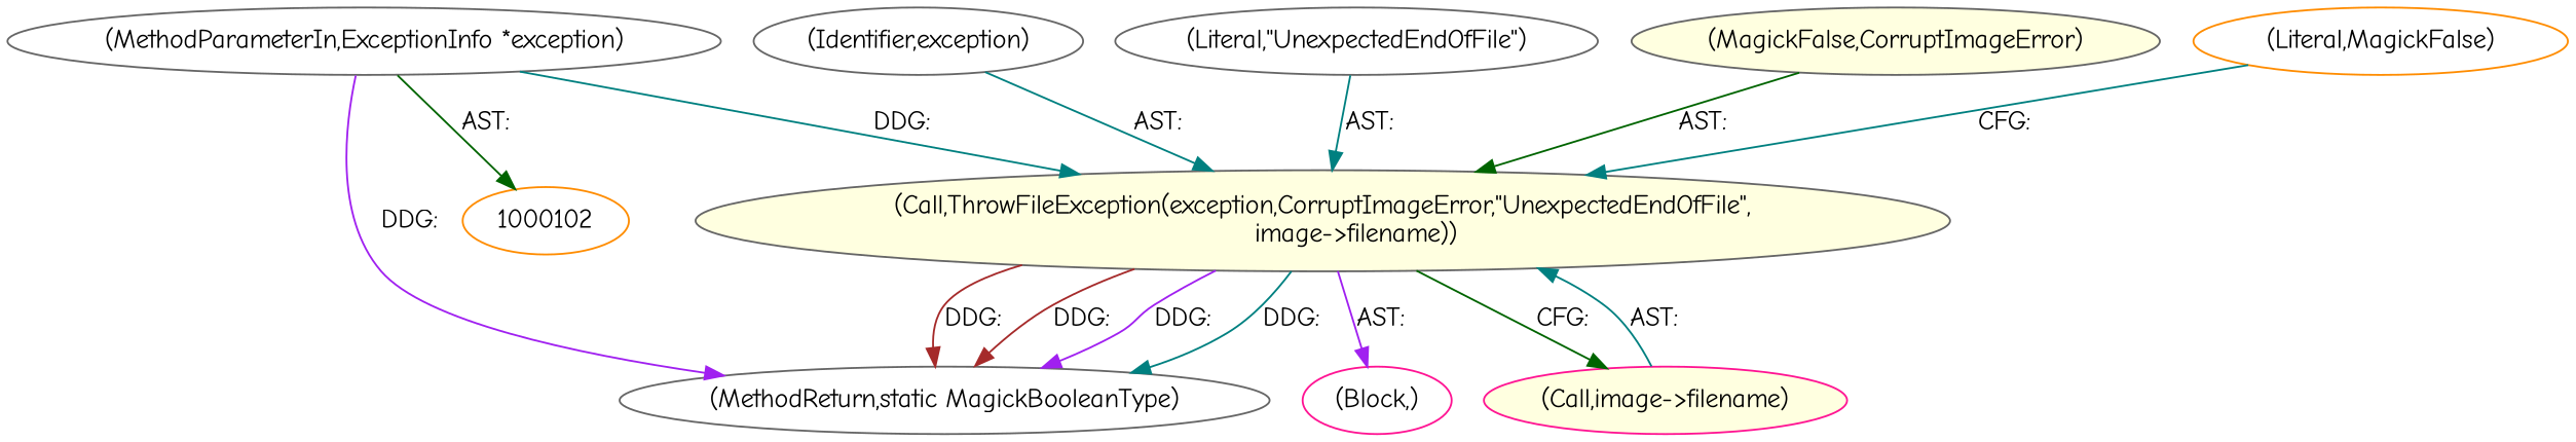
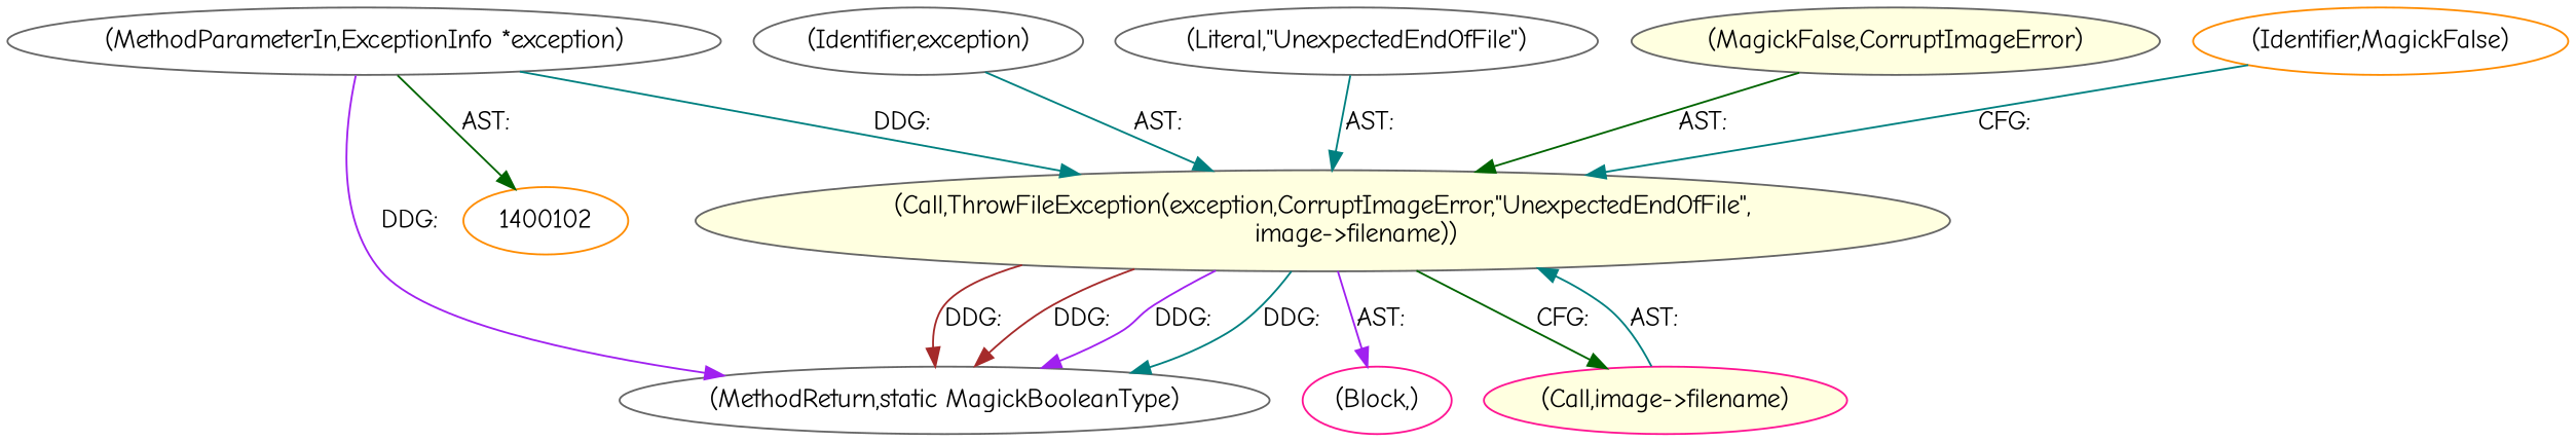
  digraph {
    fontname="Comic Neue"
    node [color=gray40 fillcolor=white fontname="Comic Neue" style=filled]
    edge [color=teal fontname="Comic Neue"]
    n1 [fillcolor=lightyellow label="(Call,ThrowFileException(exception,CorruptImageError,\"UnexpectedEndOfFile\",\n        image->filename))"]
    n2 [label="(MethodReturn,static MagickBooleanType)"]
    n3 [color=deeppink label="(Block,)"]
    n4 [color=deeppink fillcolor=lightyellow label="(Call,image->filename)"]
    n5 [label="(MethodParameterIn,ExceptionInfo *exception)"]
-   1000102 [color=darkorange]
+   1000102 [color=darkorange label=1400102]
    n7 [label="(Identifier,exception)"]
    n8 [label="(Literal,\"UnexpectedEndOfFile\")"]
    n9 [fillcolor=lightyellow label="(MagickFalse,CorruptImageError)"]
-   n10 [color=darkorange label="(Literal,MagickFalse)"]
+   n10 [color=darkorange label="(Identifier,MagickFalse)"]
    n1 -> n2 [label="DDG: "]
    n1 -> n2 [color=brown label="DDG: "]
    n1 -> n2 [color=brown label="DDG: "]
    n1 -> n2 [color=purple label="DDG: "]
    n1 -> n3 [color=purple label="AST: "]
    n1 -> n4 [color=darkgreen label="CFG: "]
    n4 -> n1 [label="AST: "]
    n5 -> n1 [label="DDG: "]
    n5 -> n2 [color=purple label="DDG: "]
    n5 -> 1000102 [color=darkgreen label="AST: "]
    n7 -> n1 [label="AST: "]
    n8 -> n1 [label="AST: "]
    n9 -> n1 [color=darkgreen label="AST: "]
    n10 -> n1 [label="CFG: "]
  }
